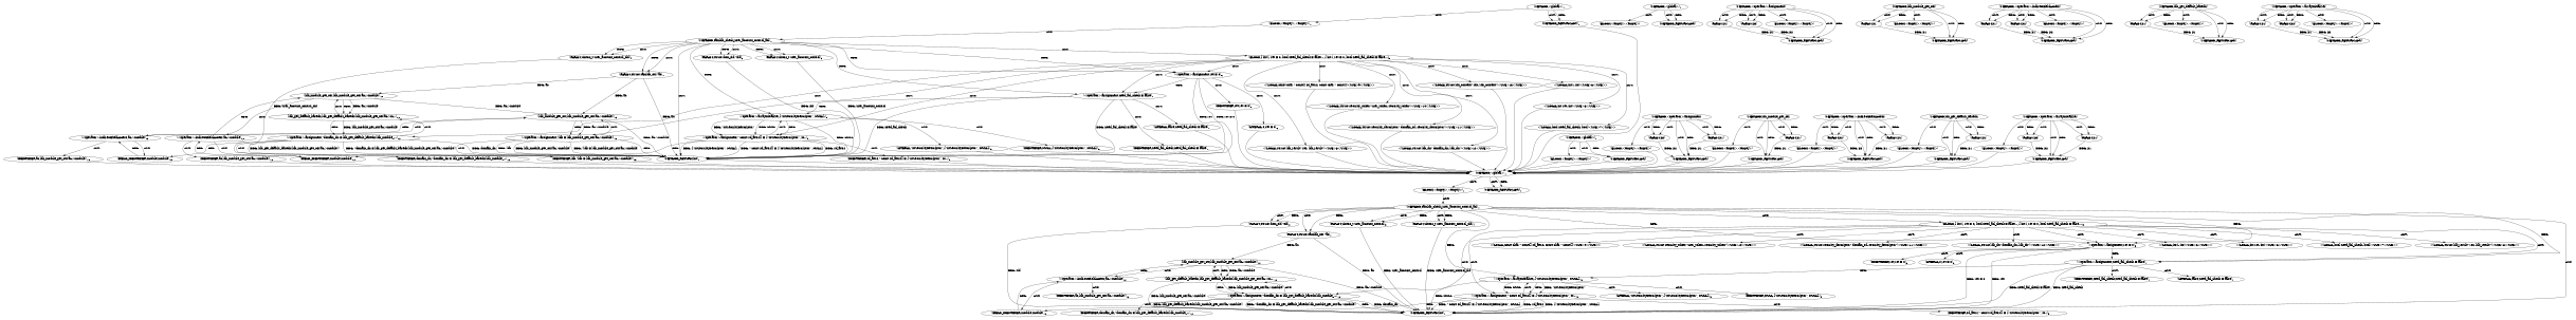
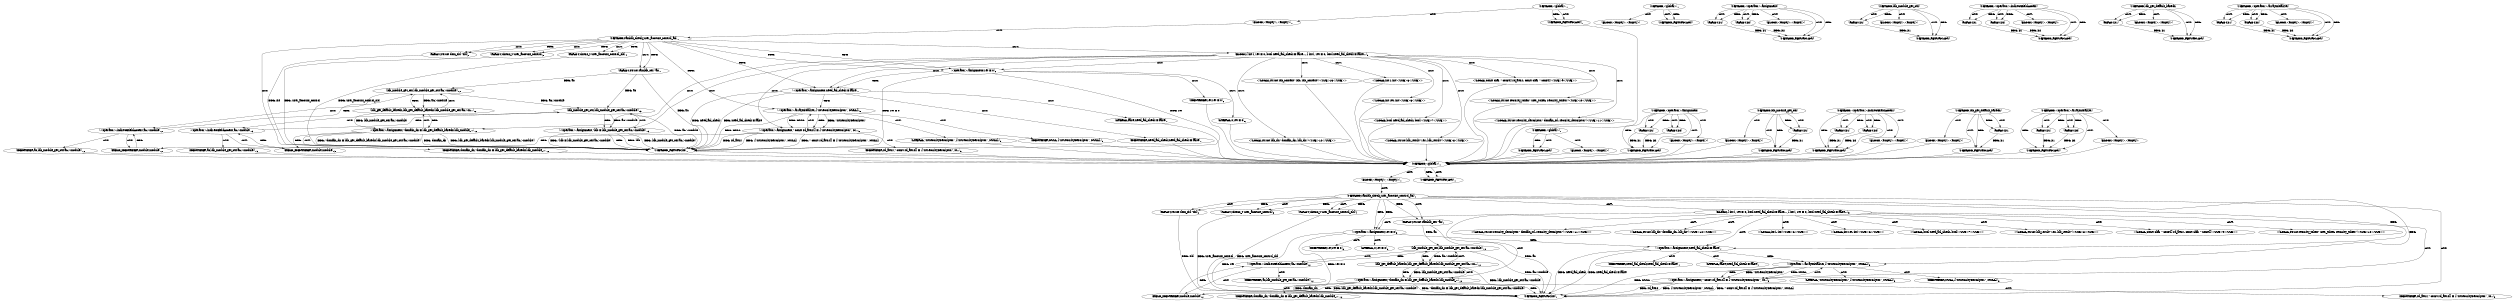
  digraph {
    n1 [label=<(METHOD,samldb_check_user_account_control_acl)<SUB>1</SUB>>]
    n2 [label=<(PARAM,struct samldb_ctx *ac)<SUB>1</SUB>>]
    n3 [label=<(PARAM,struct dom_sid *sid)<SUB>2</SUB>>]
    n4 [label=<(PARAM,uint32_t user_account_control)<SUB>3</SUB>>]
    n5 [label=<(PARAM,uint32_t user_account_control_old)<SUB>4</SUB>>]
    n6 [label=<(BLOCK,{ 	int i, ret = 0; 	bool need_acl_check = false...,{ 	int i, ret = 0; 	bool need_acl_check = false...)<SUB>5</SUB>>]
    n7 [label=<(&lt;operator&gt;.assignment,ret = 0)<SUB>6</SUB>>]
    n8 [label=<(&lt;operator&gt;.assignment,need_acl_check = false)<SUB>7</SUB>>]
    n9 [label=<(&lt;operator&gt;.arrayInitializer,{&quot;ntSecurityDescriptor&quot;, NULL})<SUB>9</SUB>>]
    n10 [label=<(METHOD_RETURN,int)<SUB>1</SUB>>]
    n11 [label=<(ldb_module_get_ctx,ldb_module_get_ctx(ac-&gt;module))<SUB>12</SUB>>]
    n12 [label="<(LOCAL,int i: int)<SUB>6</SUB>>"]
    n13 [label="<(LOCAL,int ret: int)<SUB>6</SUB>>"]
    n14 [label="<(LOCAL,bool need_acl_check: bool)<SUB>7</SUB>>"]
    n15 [label="<(LOCAL,struct ldb_result* res: ldb_result*)<SUB>8</SUB>>"]
    n16 [label="<(LOCAL,const char * const[] sd_attrs: const char * const[])<SUB>9</SUB>>"]
    n17 [label=<(&lt;operator&gt;.assignment,* const sd_attrs[] = {&quot;ntSecurityDescriptor&quot;, N...)<SUB>9</SUB>>]
    n18 [label="<(LOCAL,struct security_token* user_token: security_token*)<SUB>10</SUB>>"]
    n19 [label="<(LOCAL,struct security_descriptor* domain_sd: security_descriptor*)<SUB>11</SUB>>"]
    n20 [label="<(LOCAL,struct ldb_dn* domain_dn: ldb_dn*)<SUB>12</SUB>>"]
    n21 [label=<(&lt;operator&gt;.assignment,*domain_dn = ldb_get_default_basedn(ldb_module_...)<SUB>12</SUB>>]
    n22 [label=<(IDENTIFIER,ret,ret = 0)<SUB>6</SUB>>]
    n23 [label=<(LITERAL,0,ret = 0)<SUB>6</SUB>>]
    n24 [label=<(IDENTIFIER,need_acl_check,need_acl_check = false)<SUB>7</SUB>>]
    n25 [label=<(LITERAL,false,need_acl_check = false)<SUB>7</SUB>>]
    n26 [label=<(IDENTIFIER,sd_attrs,* const sd_attrs[] = {&quot;ntSecurityDescriptor&quot;, N...)<SUB>9</SUB>>]
    n27 [label=<(FIELD_IDENTIFIER,module,module)<SUB>12</SUB>>]
    n28 [label=<(LITERAL,&quot;ntSecurityDescriptor&quot;,{&quot;ntSecurityDescriptor&quot;, NULL})<SUB>9</SUB>>]
    n29 [label=<(IDENTIFIER,NULL,{&quot;ntSecurityDescriptor&quot;, NULL})<SUB>9</SUB>>]
    n30 [label=<(IDENTIFIER,domain_dn,*domain_dn = ldb_get_default_basedn(ldb_module_...)<SUB>12</SUB>>]
    n31 [label=<(ldb_get_default_basedn,ldb_get_default_basedn(ldb_module_get_ctx(ac-&gt;m...)<SUB>12</SUB>>]
    n32 [label=<(&lt;operator&gt;.indirectFieldAccess,ac-&gt;module)<SUB>12</SUB>>]
    n33 [label=<(IDENTIFIER,ac,ldb_module_get_ctx(ac-&gt;module))<SUB>12</SUB>>]
    n34 [label=<(METHOD,&lt;global&gt;)<SUB>1</SUB>>]
    n35 [label=<(BLOCK,&lt;empty&gt;,&lt;empty&gt;)<SUB>1</SUB>>]
    n36 [label=<(METHOD_RETURN,ANY)<SUB>1</SUB>>]
    n37 [label=<(METHOD,&lt;global&gt;)<SUB>1</SUB>>]
    n38 [label=<(BLOCK,&lt;empty&gt;,&lt;empty&gt;)>]
    n39 [label=<(METHOD_RETURN,ANY)>]
    n40 [label=<(METHOD,&lt;operator&gt;.assignment)>]
    n41 [label=<(PARAM,p1)>]
    n42 [label=<(PARAM,p2)>]
    n43 [label=<(BLOCK,&lt;empty&gt;,&lt;empty&gt;)>]
    n44 [label=<(METHOD_RETURN,ANY)>]
    n45 [label=<(METHOD,ldb_module_get_ctx)>]
    n46 [label=<(PARAM,p1)>]
    n47 [label=<(BLOCK,&lt;empty&gt;,&lt;empty&gt;)>]
    n48 [label=<(METHOD_RETURN,ANY)>]
    n49 [label=<(METHOD,&lt;operator&gt;.indirectFieldAccess)>]
    n50 [label=<(PARAM,p1)>]
    n51 [label=<(PARAM,p2)>]
    n52 [label=<(BLOCK,&lt;empty&gt;,&lt;empty&gt;)>]
    n53 [label=<(METHOD_RETURN,ANY)>]
    n54 [label=<(METHOD,ldb_get_default_basedn)>]
    n55 [label=<(PARAM,p1)>]
    n56 [label=<(BLOCK,&lt;empty&gt;,&lt;empty&gt;)>]
    n57 [label=<(METHOD_RETURN,ANY)>]
    n58 [label=<(METHOD,&lt;operator&gt;.arrayInitializer)>]
    n59 [label=<(PARAM,p1)>]
    n60 [label=<(PARAM,p2)>]
    n61 [label=<(BLOCK,&lt;empty&gt;,&lt;empty&gt;)>]
    n62 [label=<(METHOD_RETURN,ANY)>]
    n63 [label=<(METHOD,samldb_check_user_account_control_acl)<SUB>1</SUB>>]
    n64 [label=<(PARAM,struct samldb_ctx *ac)<SUB>1</SUB>>]
    n65 [label=<(PARAM,struct dom_sid *sid)<SUB>2</SUB>>]
    n66 [label=<(PARAM,uint32_t user_account_control)<SUB>3</SUB>>]
    n67 [label=<(PARAM,uint32_t user_account_control_old)<SUB>4</SUB>>]
    n68 [label=<(BLOCK,{ 	int i, ret = 0; 	bool need_acl_check = false...,{ 	int i, ret = 0; 	bool need_acl_check = false...)<SUB>5</SUB>>]
    n69 [label=<(&lt;operator&gt;.assignment,ret = 0)<SUB>6</SUB>>]
    n70 [label=<(&lt;operator&gt;.assignment,need_acl_check = false)<SUB>7</SUB>>]
    n71 [label=<(&lt;operator&gt;.arrayInitializer,{&quot;ntSecurityDescriptor&quot;, NULL})<SUB>9</SUB>>]
    n72 [label=<(METHOD_RETURN,int)<SUB>1</SUB>>]
    n73 [label=<(ldb_module_get_ctx,ldb_module_get_ctx(ac-&gt;module))<SUB>12</SUB>>]
    n74 [label=<(ldb_module_get_ctx,ldb_module_get_ctx(ac-&gt;module))<SUB>13</SUB>>]
    n75 [label="<(LOCAL,int i: int)<SUB>6</SUB>>"]
    n76 [label="<(LOCAL,int ret: int)<SUB>6</SUB>>"]
    n77 [label="<(LOCAL,bool need_acl_check: bool)<SUB>7</SUB>>"]
    n78 [label="<(LOCAL,struct ldb_result* res: ldb_result*)<SUB>8</SUB>>"]
    n79 [label="<(LOCAL,const char * const[] sd_attrs: const char * const[])<SUB>9</SUB>>"]
    n80 [label=<(&lt;operator&gt;.assignment,* const sd_attrs[] = {&quot;ntSecurityDescriptor&quot;, N...)<SUB>9</SUB>>]
    n81 [label="<(LOCAL,struct security_token* user_token: security_token*)<SUB>10</SUB>>"]
    n82 [label="<(LOCAL,struct security_descriptor* domain_sd: security_descriptor*)<SUB>11</SUB>>"]
    n83 [label="<(LOCAL,struct ldb_dn* domain_dn: ldb_dn*)<SUB>12</SUB>>"]
    n84 [label=<(&lt;operator&gt;.assignment,*domain_dn = ldb_get_default_basedn(ldb_module_...)<SUB>12</SUB>>]
    n85 [label="<(LOCAL,struct ldb_context* ldb: ldb_context*)<SUB>13</SUB>>"]
    n86 [label=<(&lt;operator&gt;.assignment,*ldb = ldb_module_get_ctx(ac-&gt;module))<SUB>13</SUB>>]
    n87 [label=<(IDENTIFIER,ret,ret = 0)<SUB>6</SUB>>]
    n88 [label=<(LITERAL,0,ret = 0)<SUB>6</SUB>>]
    n89 [label=<(IDENTIFIER,need_acl_check,need_acl_check = false)<SUB>7</SUB>>]
    n90 [label=<(LITERAL,false,need_acl_check = false)<SUB>7</SUB>>]
    n91 [label=<(IDENTIFIER,sd_attrs,* const sd_attrs[] = {&quot;ntSecurityDescriptor&quot;, N...)<SUB>9</SUB>>]
    n92 [label=<(FIELD_IDENTIFIER,module,module)<SUB>12</SUB>>]
    n93 [label=<(LITERAL,&quot;ntSecurityDescriptor&quot;,{&quot;ntSecurityDescriptor&quot;, NULL})<SUB>9</SUB>>]
    n94 [label=<(IDENTIFIER,NULL,{&quot;ntSecurityDescriptor&quot;, NULL})<SUB>9</SUB>>]
    n95 [label=<(IDENTIFIER,domain_dn,*domain_dn = ldb_get_default_basedn(ldb_module_...)<SUB>12</SUB>>]
    n96 [label=<(ldb_get_default_basedn,ldb_get_default_basedn(ldb_module_get_ctx(ac-&gt;m...)<SUB>12</SUB>>]
    n97 [label=<(FIELD_IDENTIFIER,module,module)<SUB>13</SUB>>]
    n98 [label=<(&lt;operator&gt;.indirectFieldAccess,ac-&gt;module)<SUB>12</SUB>>]
    n99 [label=<(IDENTIFIER,ac,ldb_module_get_ctx(ac-&gt;module))<SUB>12</SUB>>]
-   n100 [label=<(IDENTIFIER,ldb,*ldb = ldb_module_get_ctx(ac-&gt;module))<SUB>13</SUB>>]
    n101 [label=<(&lt;operator&gt;.indirectFieldAccess,ac-&gt;module)<SUB>13</SUB>>]
    n102 [label=<(IDENTIFIER,ac,ldb_module_get_ctx(ac-&gt;module))<SUB>13</SUB>>]
    n103 [label=<(METHOD,&lt;global&gt;)<SUB>1</SUB>>]
    n104 [label=<(BLOCK,&lt;empty&gt;,&lt;empty&gt;)<SUB>1</SUB>>]
    n105 [label=<(METHOD_RETURN,ANY)<SUB>1</SUB>>]
    n106 [label=<(METHOD,&lt;global&gt;)<SUB>1</SUB>>]
    n107 [label=<(BLOCK,&lt;empty&gt;,&lt;empty&gt;)>]
    n108 [label=<(METHOD_RETURN,ANY)>]
    n109 [label=<(METHOD,&lt;operator&gt;.assignment)>]
    n110 [label=<(PARAM,p1)>]
    n111 [label=<(PARAM,p2)>]
    n112 [label=<(BLOCK,&lt;empty&gt;,&lt;empty&gt;)>]
    n113 [label=<(METHOD_RETURN,ANY)>]
    n114 [label=<(METHOD,ldb_module_get_ctx)>]
    n115 [label=<(PARAM,p1)>]
    n116 [label=<(BLOCK,&lt;empty&gt;,&lt;empty&gt;)>]
    n117 [label=<(METHOD_RETURN,ANY)>]
    n118 [label=<(METHOD,&lt;operator&gt;.indirectFieldAccess)>]
    n119 [label=<(PARAM,p1)>]
    n120 [label=<(PARAM,p2)>]
    n121 [label=<(BLOCK,&lt;empty&gt;,&lt;empty&gt;)>]
    n122 [label=<(METHOD_RETURN,ANY)>]
    n123 [label=<(METHOD,ldb_get_default_basedn)>]
    n124 [label=<(PARAM,p1)>]
    n125 [label=<(BLOCK,&lt;empty&gt;,&lt;empty&gt;)>]
    n126 [label=<(METHOD_RETURN,ANY)>]
    n127 [label=<(METHOD,&lt;operator&gt;.arrayInitializer)>]
    n128 [label=<(PARAM,p1)>]
    n129 [label=<(PARAM,p2)>]
    n130 [label=<(BLOCK,&lt;empty&gt;,&lt;empty&gt;)>]
    n131 [label=<(METHOD_RETURN,ANY)>]
    n1 -> n2 [label="AST: "]
    n1 -> n2 [label="DDG: "]
    n1 -> n3 [label="AST: "]
    n1 -> n3 [label="DDG: "]
    n1 -> n4 [label="AST: "]
    n1 -> n4 [label="DDG: "]
    n1 -> n5 [label="AST: "]
    n1 -> n5 [label="DDG: "]
    n1 -> n6 [label="AST: "]
    n1 -> n7 [label="CFG: "]
    n1 -> n7 [label="DDG: "]
    n1 -> n8 [label="DDG: "]
    n1 -> n9 [label="DDG: "]
    n1 -> n10 [label="AST: "]
    n2 -> n10 [label="DDG: ac"]
    n2 -> n11 [label="DDG: ac"]
    n3 -> n10 [label="DDG: sid"]
    n4 -> n10 [label="DDG: user_account_control"]
    n5 -> n10 [label="DDG: user_account_control_old"]
    n6 -> n7 [label="AST: "]
    n6 -> n8 [label="AST: "]
    n6 -> n12 [label="AST: "]
    n6 -> n13 [label="AST: "]
    n6 -> n14 [label="AST: "]
    n6 -> n15 [label="AST: "]
    n6 -> n16 [label="AST: "]
    n6 -> n17 [label="AST: "]
    n6 -> n18 [label="AST: "]
    n6 -> n19 [label="AST: "]
    n6 -> n20 [label="AST: "]
    n6 -> n21 [label="AST: "]
    n7 -> n8 [label="CFG: "]
    n7 -> n10 [label="DDG: ret"]
    n7 -> n10 [label="DDG: ret = 0"]
    n7 -> n22 [label="AST: "]
    n7 -> n23 [label="AST: "]
    n8 -> n9 [label="CFG: "]
    n8 -> n10 [label="DDG: need_acl_check"]
    n8 -> n10 [label="DDG: need_acl_check = false"]
    n8 -> n24 [label="AST: "]
    n8 -> n25 [label="AST: "]
    n9 -> n10 [label="DDG: NULL"]
    n9 -> n17 [label="CFG: "]
    n9 -> n17 [label="DDG: &quot;ntSecurityDescriptor&quot;"]
    n9 -> n17 [label="DDG: NULL"]
    n9 -> n28 [label="AST: "]
    n9 -> n29 [label="AST: "]
    n11 -> n10 [label="DDG: ac-&gt;module"]
    n11 -> n31 [label="CFG: "]
    n11 -> n31 [label="DDG: ac-&gt;module"]
    n11 -> n32 [label="AST: "]
    n17 -> n9 [label="AST: "]
    n17 -> n10 [label="DDG: sd_attrs"]
    n17 -> n10 [label="DDG: {&quot;ntSecurityDescriptor&quot;, NULL}"]
    n17 -> n10 [label="DDG: * const sd_attrs[] = {&quot;ntSecurityDescriptor&quot;, NULL}"]
    n17 -> n26 [label="AST: "]
    n17 -> n27 [label="CFG: "]
    n21 -> n10 [label="CFG: "]
    n21 -> n10 [label="DDG: domain_dn"]
    n21 -> n10 [label="DDG: ldb_get_default_basedn(ldb_module_get_ctx(ac-&gt;module))"]
    n21 -> n10 [label="DDG: *domain_dn = ldb_get_default_basedn(ldb_module_get_ctx(ac-&gt;module))"]
    n21 -> n30 [label="AST: "]
    n21 -> n31 [label="AST: "]
    n27 -> n32 [label="CFG: "]
    n31 -> n10 [label="DDG: ldb_module_get_ctx(ac-&gt;module)"]
    n31 -> n11 [label="AST: "]
    n31 -> n21 [label="CFG: "]
    n31 -> n21 [label="DDG: ldb_module_get_ctx(ac-&gt;module)"]
    n32 -> n11 [label="CFG: "]
    n32 -> n27 [label="AST: "]
    n32 -> n33 [label="AST: "]
    n34 -> n35 [label="AST: "]
    n34 -> n36 [label="AST: "]
    n34 -> n36 [label="CFG: "]
    n35 -> n1 [label="AST: "]
    n37 -> n38 [label="AST: "]
    n37 -> n39 [label="AST: "]
    n37 -> n39 [label="CFG: "]
    n40 -> n41 [label="AST: "]
    n40 -> n41 [label="DDG: "]
    n40 -> n42 [label="AST: "]
    n40 -> n42 [label="DDG: "]
    n40 -> n43 [label="AST: "]
    n40 -> n44 [label="AST: "]
    n40 -> n44 [label="CFG: "]
    n41 -> n44 [label="DDG: p1"]
    n42 -> n44 [label="DDG: p2"]
    n45 -> n46 [label="AST: "]
    n45 -> n46 [label="DDG: "]
    n45 -> n47 [label="AST: "]
    n45 -> n48 [label="AST: "]
    n45 -> n48 [label="CFG: "]
    n46 -> n48 [label="DDG: p1"]
    n49 -> n50 [label="AST: "]
    n49 -> n50 [label="DDG: "]
    n49 -> n51 [label="AST: "]
    n49 -> n51 [label="DDG: "]
    n49 -> n52 [label="AST: "]
    n49 -> n53 [label="AST: "]
    n49 -> n53 [label="CFG: "]
    n50 -> n53 [label="DDG: p1"]
    n51 -> n53 [label="DDG: p2"]
    n54 -> n55 [label="AST: "]
    n54 -> n55 [label="DDG: "]
    n54 -> n56 [label="AST: "]
    n54 -> n57 [label="AST: "]
    n54 -> n57 [label="CFG: "]
    n55 -> n57 [label="DDG: p1"]
    n58 -> n59 [label="AST: "]
    n58 -> n59 [label="DDG: "]
    n58 -> n60 [label="AST: "]
    n58 -> n60 [label="DDG: "]
    n58 -> n61 [label="AST: "]
    n58 -> n62 [label="AST: "]
    n58 -> n62 [label="CFG: "]
    n59 -> n62 [label="DDG: p1"]
    n60 -> n62 [label="DDG: p2"]
    n63 -> n64 [label="AST: "]
    n63 -> n64 [label="DDG: "]
    n63 -> n65 [label="AST: "]
    n63 -> n65 [label="DDG: "]
    n63 -> n66 [label="AST: "]
    n63 -> n66 [label="DDG: "]
    n63 -> n67 [label="AST: "]
    n63 -> n67 [label="DDG: "]
    n63 -> n68 [label="AST: "]
    n63 -> n69 [label="CFG: "]
    n63 -> n69 [label="DDG: "]
    n63 -> n70 [label="DDG: "]
    n63 -> n71 [label="DDG: "]
    n63 -> n72 [label="AST: "]
    n64 -> n72 [label="DDG: ac"]
    n64 -> n73 [label="DDG: ac"]
    n64 -> n74 [label="DDG: ac"]
    n65 -> n72 [label="DDG: sid"]
    n66 -> n72 [label="DDG: user_account_control"]
    n67 -> n72 [label="DDG: user_account_control_old"]
    n68 -> n69 [label="AST: "]
    n68 -> n70 [label="AST: "]
    n68 -> n75 [label="AST: "]
    n68 -> n76 [label="AST: "]
    n68 -> n77 [label="AST: "]
    n68 -> n78 [label="AST: "]
    n68 -> n79 [label="AST: "]
    n68 -> n80 [label="AST: "]
    n68 -> n81 [label="AST: "]
    n68 -> n82 [label="AST: "]
    n68 -> n83 [label="AST: "]
    n68 -> n84 [label="AST: "]
    n68 -> n85 [label="AST: "]
    n68 -> n86 [label="AST: "]
    n69 -> n70 [label="CFG: "]
    n69 -> n72 [label="DDG: ret"]
    n69 -> n72 [label="DDG: ret = 0"]
    n69 -> n87 [label="AST: "]
    n69 -> n88 [label="AST: "]
    n70 -> n71 [label="CFG: "]
    n70 -> n72 [label="DDG: need_acl_check"]
    n70 -> n72 [label="DDG: need_acl_check = false"]
    n70 -> n89 [label="AST: "]
    n70 -> n90 [label="AST: "]
    n71 -> n72 [label="DDG: NULL"]
    n71 -> n80 [label="CFG: "]
    n71 -> n80 [label="DDG: &quot;ntSecurityDescriptor&quot;"]
    n71 -> n80 [label="DDG: NULL"]
    n71 -> n93 [label="AST: "]
    n71 -> n94 [label="AST: "]
    n72 -> n34
    n73 -> n74 [label="DDG: ac-&gt;module"]
    n73 -> n96 [label="CFG: "]
    n73 -> n96 [label="DDG: ac-&gt;module"]
    n73 -> n98 [label="AST: "]
    n74 -> n72 [label="DDG: ac-&gt;module"]
    n74 -> n86 [label="CFG: "]
    n74 -> n86 [label="DDG: ac-&gt;module"]
    n74 -> n101 [label="AST: "]
    n75 -> n34
    n76 -> n34
    n77 -> n34
    n78 -> n34
    n79 -> n34
    n80 -> n71 [label="AST: "]
    n80 -> n72 [label="DDG: sd_attrs"]
    n80 -> n72 [label="DDG: {&quot;ntSecurityDescriptor&quot;, NULL}"]
    n80 -> n72 [label="DDG: * const sd_attrs[] = {&quot;ntSecurityDescriptor&quot;, NULL}"]
    n80 -> n91 [label="AST: "]
    n80 -> n92 [label="CFG: "]
    n81 -> n34
    n82 -> n34
    n83 -> n34
    n84 -> n72 [label="DDG: domain_dn"]
    n84 -> n72 [label="DDG: ldb_get_default_basedn(ldb_module_get_ctx(ac-&gt;module))"]
    n84 -> n72 [label="DDG: *domain_dn = ldb_get_default_basedn(ldb_module_get_ctx(ac-&gt;module))"]
    n84 -> n95 [label="AST: "]
    n84 -> n96 [label="AST: "]
    n84 -> n97 [label="CFG: "]
    n85 -> n34
    n86 -> n72 [label="CFG: "]
    n86 -> n72 [label="DDG: ldb"]
    n86 -> n72 [label="DDG: ldb_module_get_ctx(ac-&gt;module)"]
    n86 -> n72 [label="DDG: *ldb = ldb_module_get_ctx(ac-&gt;module)"]
    n86 -> n74 [label="AST: "]
-   n86 -> n100 [label="AST: "]
    n87 -> n34
    n88 -> n34
    n89 -> n34
    n90 -> n34
    n91 -> n34
    n92 -> n98 [label="CFG: "]
    n93 -> n34
    n94 -> n34
    n95 -> n34
    n96 -> n73 [label="AST: "]
    n96 -> n84 [label="CFG: "]
    n96 -> n84 [label="DDG: ldb_module_get_ctx(ac-&gt;module)"]
    n97 -> n101 [label="CFG: "]
    n98 -> n73 [label="CFG: "]
    n98 -> n92 [label="AST: "]
    n98 -> n99 [label="AST: "]
    n99 -> n34
-   n100 -> n34
    n101 -> n74 [label="CFG: "]
    n101 -> n97 [label="AST: "]
    n101 -> n102 [label="AST: "]
    n102 -> n34
    n103 -> n104 [label="AST: "]
    n103 -> n105 [label="AST: "]
    n103 -> n105 [label="CFG: "]
    n104 -> n63 [label="AST: "]
    n105 -> n34
    n106 -> n107 [label="AST: "]
    n106 -> n108 [label="AST: "]
    n106 -> n108 [label="CFG: "]
    n107 -> n34
    n108 -> n34
    n109 -> n110 [label="AST: "]
    n109 -> n110 [label="DDG: "]
    n109 -> n111 [label="AST: "]
    n109 -> n111 [label="DDG: "]
    n109 -> n112 [label="AST: "]
    n109 -> n113 [label="AST: "]
    n109 -> n113 [label="CFG: "]
    n110 -> n113 [label="DDG: p1"]
    n111 -> n113 [label="DDG: p2"]
    n112 -> n34
    n113 -> n34
    n114 -> n115 [label="AST: "]
    n114 -> n115 [label="DDG: "]
    n114 -> n116 [label="AST: "]
    n114 -> n117 [label="AST: "]
    n114 -> n117 [label="CFG: "]
    n115 -> n117 [label="DDG: p1"]
    n116 -> n34
    n117 -> n34
    n118 -> n119 [label="AST: "]
    n118 -> n119 [label="DDG: "]
    n118 -> n120 [label="AST: "]
    n118 -> n120 [label="DDG: "]
    n118 -> n121 [label="AST: "]
    n118 -> n122 [label="AST: "]
    n118 -> n122 [label="CFG: "]
    n119 -> n122 [label="DDG: p1"]
    n120 -> n122 [label="DDG: p2"]
    n121 -> n34
    n122 -> n34
    n123 -> n124 [label="AST: "]
    n123 -> n124 [label="DDG: "]
    n123 -> n125 [label="AST: "]
    n123 -> n126 [label="AST: "]
    n123 -> n126 [label="CFG: "]
    n124 -> n126 [label="DDG: p1"]
    n125 -> n34
    n126 -> n34
    n127 -> n128 [label="AST: "]
    n127 -> n128 [label="DDG: "]
    n127 -> n129 [label="AST: "]
    n127 -> n129 [label="DDG: "]
    n127 -> n130 [label="AST: "]
    n127 -> n131 [label="AST: "]
    n127 -> n131 [label="CFG: "]
    n128 -> n131 [label="DDG: p1"]
    n129 -> n131 [label="DDG: p2"]
    n130 -> n34
    n131 -> n34
  }
